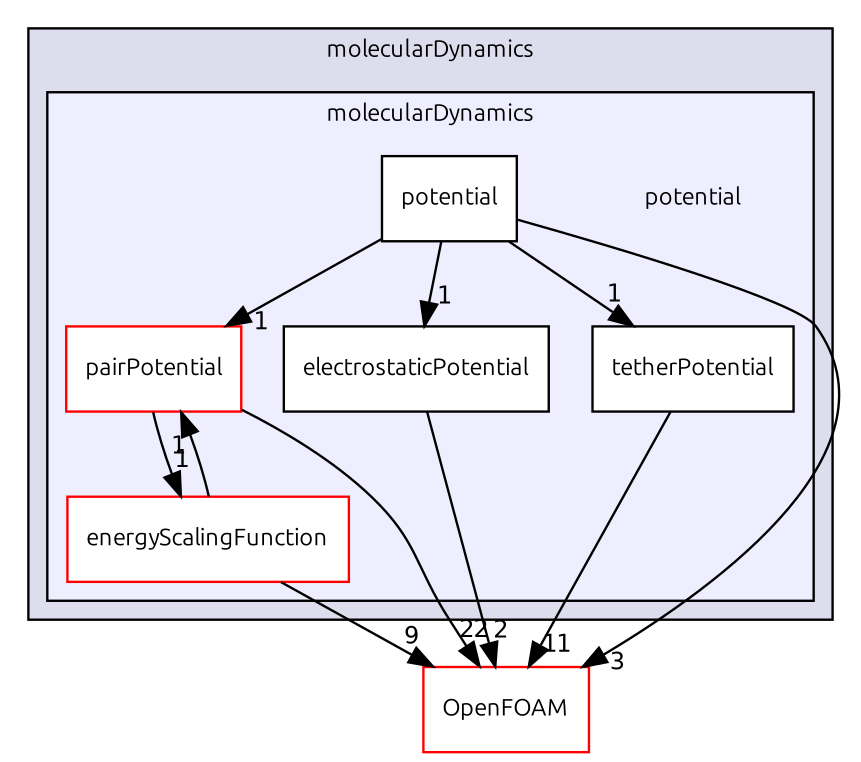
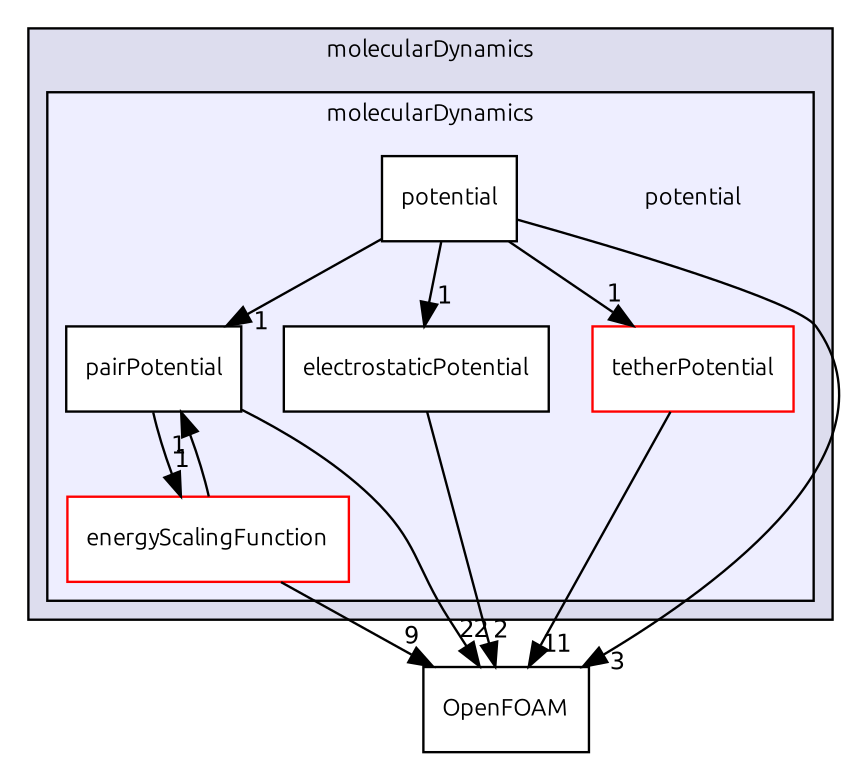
  digraph {
    compound=true
    fontname=Ubuntu
    node [fontname=Ubuntu fontsize=10 shape=box color=red fillcolor=white style=filled]
    edge [headlabel=1 labeldistance=1.5 labelfontname=Helvetica labelfontsize=10 fontname=Ubuntu]
    n1 [label=potential shape=plaintext color="" fillcolor="" style=""]
    n2 [color=black label=electrostaticPotential]
    n3 [label=energyScalingFunction]
-   n4 [label=pairPotential]
+   n4 [color=black label=pairPotential]
    n5 [color=black label=potential]
-   n6 [color=black label=tetherPotential]
-   n7 [label=OpenFOAM fillcolor="" style=""]
+   n6 [label=tetherPotential]
+   n7 [color=black label=OpenFOAM fillcolor="" style=""]
    subgraph cluster_1 {
      bgcolor="#ddddee"
      fontsize=10
      label=molecularDynamics
      pencolor=black
      subgraph cluster_2 {
        bgcolor="#eeeeff"
        fontsize=10
        pencolor=black
        n1
        n2
        n3
        n4
        n5
        n6
      }
    }
    n2 -> n7 [headlabel=2]
    n3 -> n4
    n3 -> n7 [headlabel=9]
    n4 -> n3
    n4 -> n7 [headlabel=22]
    n5 -> n2
    n5 -> n4
    n5 -> n6
    n5 -> n7 [headlabel=3]
    n6 -> n7 [headlabel=11]
  }
